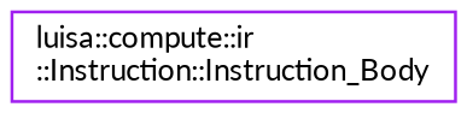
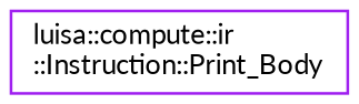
  digraph {
    rankdir=LR
    fontname=Lato
-   n1 [color=purple fillcolor=white fontname=Lato fontsize=10 height=0.2 label="luisa::compute::ir\l::Instruction::Instruction_Body" shape=box style=filled width=0.4]
+   n1 [color=purple fillcolor=white fontname=Lato fontsize=10 height=0.2 label="luisa::compute::ir\l::Instruction::Print_Body" shape=box style=filled width=0.4]
  }
